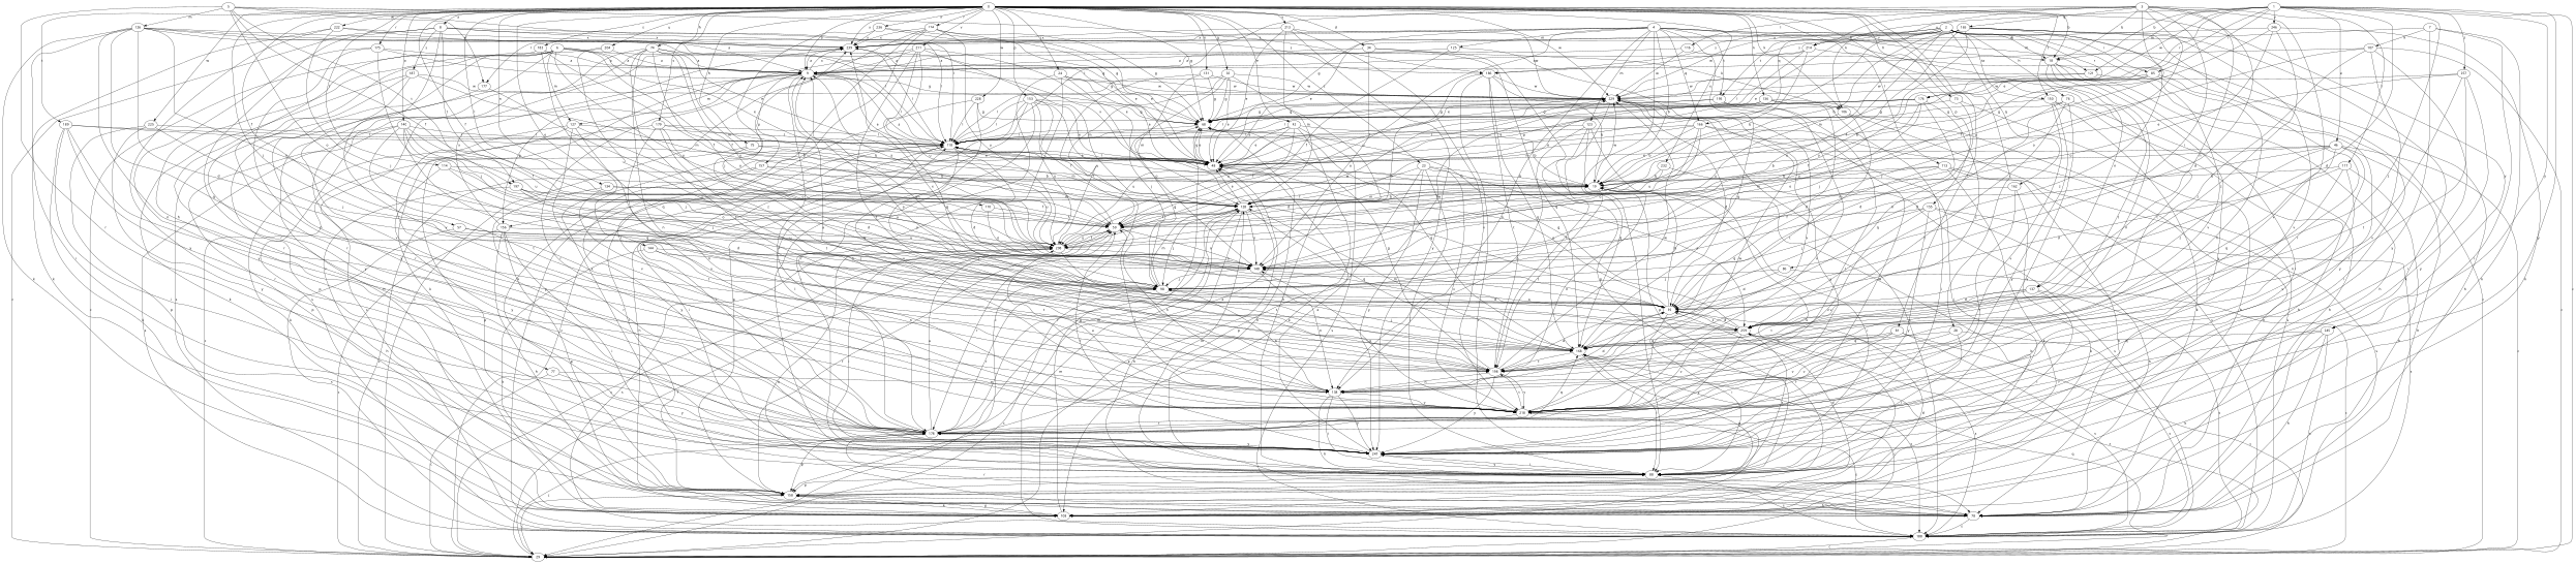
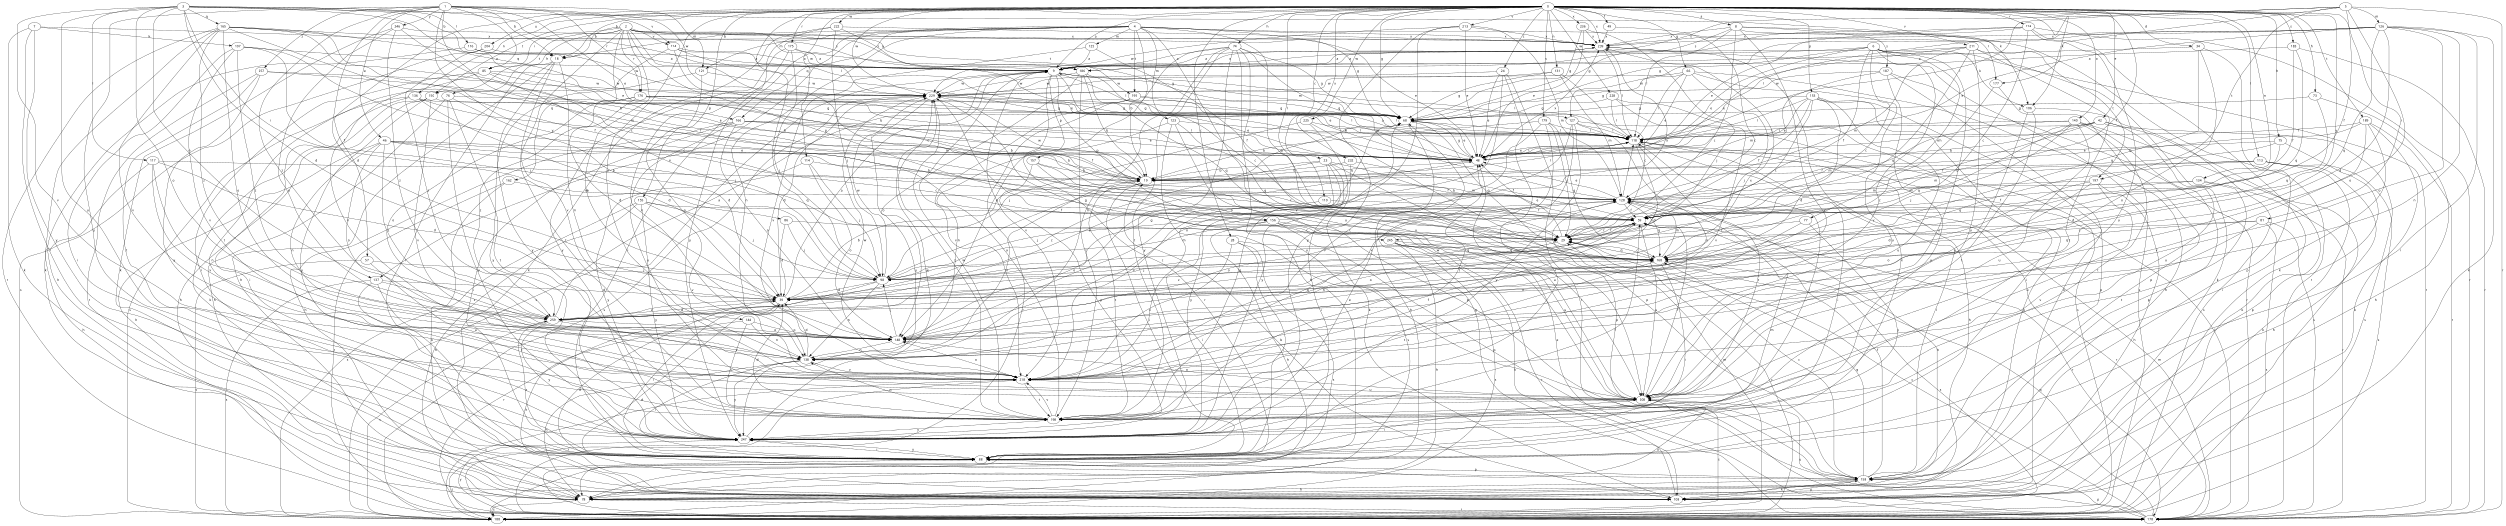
  strict digraph {
    fontname="Noto Sans"
    node [fontname="Noto Sans"]
    edge [fontname="Noto Sans"]
    0
    8
    9
    18
    23
    24
    28
    34
    42
+   49
    57
    59
    66
    68
    73
    74
    75
    81
    98
    106
    110
    113
    114
    131
    134
    136
    140
    144
    153
    155
    174
    175
    179
    183
    189
    n36 [label=150]
    204
    211
    213
    222
    225
    228
    229
    232
    236
    239
    245
    29
    186
    218
    118
    178
    197
    187
    48
    156
    127
    157
    188
    n60 [label=247]
    88
    138
    78
    198
    259
    19
    158
    148
    168
    208
    108
    128
    39
    1
    46
    85
    121
    176
    214
    246
    257
    2
    76
    162
    195
    3
    86
    116
    117
    137
    165
    166
    4
    123
    125
    177
    5
    126
    6
    77
    7
    107
    0 -> 8 [label=a]
    0 -> 9 [label=a]
    0 -> 18 [label=b]
    0 -> 23 [label=c]
    0 -> 24 [label=c]
    0 -> 28 [label=c]
    0 -> 34 [label=d]
    0 -> 42 [label=e]
+   0 -> 49 [label=f]
    0 -> 57 [label=f]
    0 -> 59 [label=f]
    0 -> 66 [label=g]
    0 -> 68 [label=g]
    0 -> 73 [label=h]
    0 -> 74 [label=h]
    0 -> 75 [label=h]
    0 -> 81 [label=i]
    0 -> 98 [label=j]
    0 -> 106 [label=k]
    0 -> 110 [label=l]
    0 -> 113 [label=l]
    0 -> 114 [label=l]
    0 -> 131 [label=n]
    0 -> 134 [label=n]
    0 -> 136 [label=n]
    0 -> 140 [label=o]
    0 -> 144 [label=o]
    0 -> 153 [label=p]
    0 -> 155 [label=p]
    0 -> 174 [label=r]
    0 -> 175 [label=r]
    0 -> 179 [label=s]
    0 -> 183 [label=s]
    0 -> 189 [label=t]
    0 -> n36 [label=t]
    0 -> 204 [label=u]
    0 -> 211 [label=v]
    0 -> 213 [label=v]
    0 -> 222 [label=w]
    0 -> 225 [label=w]
    0 -> 228 [label=w]
    0 -> 229 [label=w]
    0 -> 232 [label=x]
    0 -> 236 [label=x]
    0 -> 239 [label=x]
    0 -> 245 [label=y]
    8 -> 239 [label=x]
    8 -> 29 [label=c]
    8 -> 186 [label=s]
    8 -> 218 [label=v]
    8 -> 118 [label=l]
    8 -> 178 [label=r]
    8 -> 197 [label=t]
    8 -> 187 [label=s]
    9 -> 229 [label=w]
    9 -> 239 [label=x]
    9 -> 218 [label=v]
    9 -> 118 [label=l]
    9 -> 178 [label=r]
    9 -> 48 [label=e]
    9 -> 156 [label=p]
    9 -> 127 [label=m]
    9 -> 157 [label=p]
    9 -> 188 [label=s]
    18 -> n60 [label=y]
    18 -> 88 [label=i]
    18 -> 138 [label=n]
    18 -> 78 [label=h]
    18 -> 198 [label=t]
    23 -> 59 [label=f]
    23 -> 218 [label=v]
    23 -> n60 [label=y]
    23 -> 88 [label=i]
    23 -> 259 [label=z]
    23 -> 19 [label=b]
    23 -> 158 [label=p]
    24 -> 229 [label=w]
    24 -> 178 [label=r]
    24 -> 48 [label=e]
    24 -> 88 [label=i]
    24 -> 148 [label=o]
    28 -> 218 [label=v]
    28 -> 188 [label=s]
    28 -> 88 [label=i]
    28 -> 168 [label=q]
    34 -> 9 [label=a]
    34 -> 158 [label=p]
    34 -> 148 [label=o]
    34 -> 168 [label=q]
    42 -> 59 [label=f]
    42 -> 118 [label=l]
    42 -> 48 [label=e]
    42 -> 188 [label=s]
    42 -> 19 [label=b]
    42 -> 208 [label=u]
    42 -> 108 [label=k]
+   49 -> 239 [label=x]
+   49 -> 29 [label=c]
    57 -> 98 [label=j]
    57 -> 188 [label=s]
    57 -> 208 [label=u]
-   59 -> 9 [label=a]
    59 -> 29 [label=c]
    59 -> 178 [label=r]
    59 -> 138 [label=n]
    59 -> 148 [label=o]
    59 -> 208 [label=u]
    66 -> 68 [label=g]
    66 -> 98 [label=j]
    66 -> 229 [label=w]
    66 -> 118 [label=l]
    66 -> 48 [label=e]
    66 -> 78 [label=h]
    66 -> 208 [label=u]
    68 -> 118 [label=l]
    68 -> 48 [label=e]
    68 -> 78 [label=h]
    68 -> 168 [label=q]
    73 -> 68 [label=g]
    73 -> 78 [label=h]
    73 -> 168 [label=q]
    74 -> 9 [label=a]
    74 -> 68 [label=g]
    74 -> n60 [label=y]
    74 -> 138 [label=n]
    74 -> 78 [label=h]
    74 -> 198 [label=t]
    74 -> 148 [label=o]
    74 -> 208 [label=u]
    74 -> 128 [label=m]
    75 -> 48 [label=e]
    75 -> 158 [label=p]
    75 -> 128 [label=m]
    75 -> 39 [label=d]
    81 -> 29 [label=c]
    81 -> 218 [label=v]
    81 -> 178 [label=r]
    81 -> 188 [label=s]
    81 -> 168 [label=q]
    98 -> 68 [label=g]
    98 -> 229 [label=w]
    98 -> 29 [label=c]
    98 -> 178 [label=r]
    98 -> 138 [label=n]
    98 -> 128 [label=m]
    98 -> 39 [label=d]
    106 -> 188 [label=s]
    106 -> 198 [label=t]
    106 -> 208 [label=u]
    110 -> 59 [label=f]
    110 -> 148 [label=o]
    113 -> 188 [label=s]
    113 -> 78 [label=h]
    113 -> 19 [label=b]
    113 -> 168 [label=q]
    113 -> 108 [label=k]
    113 -> 128 [label=m]
    114 -> 98 [label=j]
    114 -> n60 [label=y]
    114 -> 19 [label=b]
    114 -> 148 [label=o]
    131 -> 68 [label=g]
    131 -> 229 [label=w]
    131 -> 29 [label=c]
    131 -> 128 [label=m]
    134 -> 59 [label=f]
    134 -> 178 [label=r]
    134 -> 198 [label=t]
    134 -> 128 [label=m]
    136 -> 68 [label=g]
    136 -> 188 [label=s]
    136 -> 88 [label=i]
    136 -> 128 [label=m]
    136 -> 39 [label=d]
    140 -> 59 [label=f]
    140 -> 98 [label=j]
    140 -> 118 [label=l]
    140 -> 188 [label=s]
    140 -> 198 [label=t]
    140 -> 158 [label=p]
    140 -> 168 [label=q]
    140 -> 208 [label=u]
    144 -> 138 [label=n]
    144 -> 198 [label=t]
    144 -> 148 [label=o]
    144 -> 108 [label=k]
    153 -> 59 [label=f]
    153 -> 68 [label=g]
    153 -> 29 [label=c]
    153 -> 118 [label=l]
    153 -> 48 [label=e]
    153 -> 88 [label=i]
    153 -> 158 [label=p]
    153 -> 208 [label=u]
    153 -> 39 [label=d]
    155 -> 59 [label=f]
    155 -> 98 [label=j]
    155 -> 218 [label=v]
    155 -> 188 [label=s]
    155 -> n60 [label=y]
    155 -> 78 [label=h]
    174 -> 68 [label=g]
    174 -> 239 [label=x]
    174 -> 29 [label=c]
    174 -> 178 [label=r]
    174 -> 48 [label=e]
    174 -> 208 [label=u]
    174 -> 108 [label=k]
    175 -> 9 [label=a]
    175 -> 68 [label=g]
    175 -> 98 [label=j]
    175 -> n60 [label=y]
    175 -> 138 [label=n]
    179 -> 29 [label=c]
    179 -> 218 [label=v]
    179 -> 118 [label=l]
    179 -> 198 [label=t]
    179 -> 19 [label=b]
    179 -> 168 [label=q]
    183 -> 9 [label=a]
    183 -> 59 [label=f]
    183 -> 178 [label=r]
    183 -> 168 [label=q]
    189 -> 218 [label=v]
    189 -> 118 [label=l]
    189 -> 178 [label=r]
    189 -> 88 [label=i]
    189 -> 19 [label=b]
    189 -> 108 [label=k]
    n36 -> 68 [label=g]
    n36 -> 218 [label=v]
    n36 -> n60 [label=y]
    n36 -> 78 [label=h]
    n36 -> 108 [label=k]
    204 -> 9 [label=a]
    204 -> 188 [label=s]
    204 -> 259 [label=z]
    211 -> 9 [label=a]
    211 -> 48 [label=e]
    211 -> 198 [label=t]
    211 -> 168 [label=q]
    211 -> 208 [label=u]
    211 -> 108 [label=k]
    211 -> 128 [label=m]
    213 -> 229 [label=w]
    213 -> 239 [label=x]
    213 -> 218 [label=v]
    213 -> 48 [label=e]
    213 -> n60 [label=y]
    213 -> 128 [label=m]
    222 -> 9 [label=a]
    222 -> 98 [label=j]
    222 -> 239 [label=x]
    222 -> n60 [label=y]
    222 -> 108 [label=k]
    225 -> 98 [label=j]
    225 -> 118 [label=l]
    225 -> n60 [label=y]
    225 -> 158 [label=p]
    228 -> 68 [label=g]
    228 -> 218 [label=v]
    228 -> 118 [label=l]
    228 -> 188 [label=s]
    229 -> 68 [label=g]
    229 -> 48 [label=e]
    229 -> 188 [label=s]
    229 -> n60 [label=y]
    229 -> 198 [label=t]
    229 -> 208 [label=u]
    229 -> 39 [label=d]
    232 -> 59 [label=f]
    232 -> 188 [label=s]
    232 -> 19 [label=b]
    236 -> 68 [label=g]
    236 -> 98 [label=j]
    236 -> 239 [label=x]
    236 -> 48 [label=e]
    239 -> 9 [label=a]
    239 -> 118 [label=l]
    239 -> 188 [label=s]
    245 -> 178 [label=r]
    245 -> 188 [label=s]
    245 -> 78 [label=h]
    245 -> 168 [label=q]
    245 -> 108 [label=k]
    29 -> 59 [label=f]
    29 -> 48 [label=e]
    29 -> 259 [label=z]
    29 -> 168 [label=q]
    186 -> 229 [label=w]
    186 -> 29 [label=c]
    186 -> 198 [label=t]
    186 -> 19 [label=b]
    186 -> 148 [label=o]
    186 -> 168 [label=q]
    218 -> 59 [label=f]
    218 -> 229 [label=w]
    218 -> 178 [label=r]
    218 -> 188 [label=s]
    218 -> 198 [label=t]
    218 -> 148 [label=o]
    218 -> 208 [label=u]
    118 -> 48 [label=e]
    118 -> 88 [label=i]
    118 -> 78 [label=h]
    118 -> 198 [label=t]
    118 -> 39 [label=d]
    178 -> 29 [label=c]
    178 -> 118 [label=l]
    178 -> 48 [label=e]
    178 -> n60 [label=y]
    178 -> 158 [label=p]
    178 -> 168 [label=q]
    178 -> 208 [label=u]
    178 -> 128 [label=m]
    197 -> 78 [label=h]
    197 -> 148 [label=o]
    197 -> 208 [label=u]
    197 -> 128 [label=m]
    197 -> 39 [label=d]
    187 -> 229 [label=w]
    187 -> 178 [label=r]
    187 -> n60 [label=y]
    187 -> 108 [label=k]
    187 -> 128 [label=m]
    48 -> 9 [label=a]
    48 -> 68 [label=g]
    48 -> 239 [label=x]
    48 -> 118 [label=l]
    48 -> 19 [label=b]
    156 -> 239 [label=x]
    156 -> 29 [label=c]
    156 -> 88 [label=i]
    156 -> 78 [label=h]
    156 -> 158 [label=p]
    156 -> 208 [label=u]
    127 -> 218 [label=v]
    127 -> 118 [label=l]
    127 -> n60 [label=y]
    127 -> 138 [label=n]
    127 -> 148 [label=o]
    127 -> 108 [label=k]
    157 -> 29 [label=c]
    157 -> n60 [label=y]
    157 -> 19 [label=b]
    157 -> 208 [label=u]
    188 -> 29 [label=c]
    188 -> 128 [label=m]
    n60 -> 59 [label=f]
    n60 -> 229 [label=w]
    n60 -> 118 [label=l]
    n60 -> 48 [label=e]
    n60 -> 88 [label=i]
    88 -> 239 [label=x]
    88 -> 188 [label=s]
    88 -> n60 [label=y]
    88 -> 259 [label=z]
    88 -> 158 [label=p]
    88 -> 128 [label=m]
    138 -> 218 [label=v]
    138 -> n60 [label=y]
    138 -> 88 [label=i]
    138 -> 78 [label=h]
    138 -> 39 [label=d]
    78 -> 178 [label=r]
    78 -> 188 [label=s]
    78 -> 208 [label=u]
    198 -> 9 [label=a]
    198 -> 68 [label=g]
    198 -> 229 [label=w]
    198 -> 218 [label=v]
    198 -> n60 [label=y]
    198 -> 138 [label=n]
    198 -> 39 [label=d]
    259 -> 9 [label=a]
    259 -> 68 [label=g]
    259 -> 218 [label=v]
    259 -> 188 [label=s]
    259 -> n60 [label=y]
    259 -> 148 [label=o]
    259 -> 168 [label=q]
    259 -> 39 [label=d]
    19 -> 229 [label=w]
    19 -> 118 [label=l]
    19 -> 88 [label=i]
    19 -> 138 [label=n]
    19 -> 198 [label=t]
    19 -> 128 [label=m]
    158 -> 59 [label=f]
    158 -> 29 [label=c]
    158 -> 118 [label=l]
    158 -> 78 [label=h]
    158 -> 168 [label=q]
    158 -> 108 [label=k]
    158 -> 39 [label=d]
    148 -> 98 [label=j]
    148 -> 138 [label=n]
    168 -> 98 [label=j]
    168 -> 29 [label=c]
    168 -> 188 [label=s]
    168 -> 88 [label=i]
    168 -> 198 [label=t]
    168 -> 128 [label=m]
    208 -> 59 [label=f]
    208 -> 229 [label=w]
    208 -> 188 [label=s]
    208 -> 88 [label=i]
    208 -> 198 [label=t]
    208 -> 148 [label=o]
    108 -> 68 [label=g]
    108 -> 19 [label=b]
    108 -> 158 [label=p]
    108 -> 39 [label=d]
    128 -> 59 [label=f]
    128 -> 98 [label=j]
    128 -> 118 [label=l]
    128 -> 178 [label=r]
    128 -> 48 [label=e]
    128 -> 78 [label=h]
    128 -> 19 [label=b]
    128 -> 148 [label=o]
    128 -> 168 [label=q]
    39 -> 9 [label=a]
    39 -> 239 [label=x]
    39 -> 48 [label=e]
    39 -> 88 [label=i]
    39 -> 259 [label=z]
    39 -> 19 [label=b]
    1 -> 18 [label=b]
    1 -> 229 [label=w]
    1 -> 245 [label=y]
    1 -> 29 [label=c]
    1 -> 48 [label=e]
    1 -> n60 [label=y]
    1 -> 259 [label=z]
    1 -> 39 [label=d]
    1 -> 46 [label=e]
    1 -> 85 [label=i]
    1 -> 121 [label=m]
    1 -> 176 [label=r]
    1 -> 214 [label=v]
    1 -> 246 [label=y]
    1 -> 257 [label=z]
    46 -> 29 [label=c]
    46 -> 48 [label=e]
    46 -> 138 [label=n]
    46 -> 78 [label=h]
    46 -> 259 [label=z]
    46 -> 19 [label=b]
    46 -> 148 [label=o]
    46 -> 168 [label=q]
    85 -> 98 [label=j]
    85 -> 229 [label=w]
    85 -> 88 [label=i]
    85 -> 138 [label=n]
    85 -> 19 [label=b]
    121 -> 229 [label=w]
    121 -> n60 [label=y]
    121 -> 148 [label=o]
    176 -> 59 [label=f]
    176 -> 68 [label=g]
    176 -> 118 [label=l]
    176 -> 48 [label=e]
    176 -> 259 [label=z]
    176 -> 148 [label=o]
    176 -> 39 [label=d]
    214 -> 9 [label=a]
    214 -> 118 [label=l]
    214 -> 48 [label=e]
    214 -> 198 [label=t]
    214 -> 19 [label=b]
    246 -> 59 [label=f]
    246 -> 239 [label=x]
    246 -> 259 [label=z]
    246 -> 148 [label=o]
    246 -> 108 [label=k]
    257 -> 229 [label=w]
    257 -> 178 [label=r]
    257 -> 48 [label=e]
    257 -> n60 [label=y]
    257 -> 198 [label=t]
    2 -> 18 [label=b]
    2 -> 68 [label=g]
    2 -> n36 [label=t]
    2 -> 229 [label=w]
    2 -> 29 [label=c]
    2 -> 186 [label=s]
    2 -> 218 [label=v]
    2 -> 156 [label=p]
    2 -> 148 [label=o]
    2 -> 85 [label=i]
    2 -> 176 [label=r]
    2 -> 214 [label=v]
    2 -> 76 [label=h]
    2 -> 162 [label=q]
    2 -> 195 [label=t]
    76 -> 68 [label=g]
    76 -> n60 [label=y]
    76 -> 78 [label=h]
    76 -> 198 [label=t]
    76 -> 39 [label=d]
    162 -> 178 [label=r]
    162 -> 108 [label=k]
    162 -> 128 [label=m]
    195 -> 68 [label=g]
    195 -> 218 [label=v]
    195 -> 118 [label=l]
    195 -> 178 [label=r]
    3 -> 18 [label=b]
    3 -> 106 [label=k]
    3 -> 218 [label=v]
    3 -> 118 [label=l]
    3 -> 148 [label=o]
    3 -> 208 [label=u]
    3 -> 39 [label=d]
    3 -> 86 [label=i]
    3 -> 116 [label=l]
    3 -> 117 [label=l]
    3 -> 137 [label=n]
    3 -> 165 [label=q]
    3 -> 166 [label=q]
    86 -> 98 [label=j]
    86 -> 29 [label=c]
    86 -> 39 [label=d]
    116 -> 9 [label=a]
    116 -> 229 [label=w]
    116 -> 78 [label=h]
    117 -> 218 [label=v]
    117 -> 138 [label=n]
    117 -> 78 [label=h]
    117 -> 19 [label=b]
    117 -> 39 [label=d]
    137 -> 188 [label=s]
    137 -> 88 [label=i]
    137 -> 198 [label=t]
    137 -> 259 [label=z]
    137 -> 39 [label=d]
    165 -> 59 [label=f]
    165 -> 239 [label=x]
    165 -> 218 [label=v]
    165 -> 178 [label=r]
    165 -> 48 [label=e]
    165 -> 259 [label=z]
    165 -> 19 [label=b]
    165 -> 148 [label=o]
    165 -> 108 [label=k]
    165 -> 128 [label=m]
    166 -> 118 [label=l]
    166 -> 48 [label=e]
    166 -> 88 [label=i]
    166 -> 78 [label=h]
    166 -> 19 [label=b]
    166 -> 148 [label=o]
    166 -> 208 [label=u]
    4 -> 18 [label=b]
    4 -> 239 [label=x]
    4 -> 48 [label=e]
    4 -> 88 [label=i]
    4 -> 138 [label=n]
    4 -> 19 [label=b]
    4 -> 168 [label=q]
    4 -> 208 [label=u]
    4 -> 121 [label=m]
    4 -> 195 [label=t]
    4 -> 137 [label=n]
    4 -> 166 [label=q]
    4 -> 123 [label=m]
    4 -> 125 [label=m]
    4 -> 177 [label=r]
    123 -> 118 [label=l]
    123 -> 138 [label=n]
    123 -> 158 [label=p]
    123 -> 168 [label=q]
    123 -> 108 [label=k]
    125 -> 9 [label=a]
    125 -> 59 [label=f]
    125 -> 218 [label=v]
    177 -> 259 [label=z]
    177 -> 158 [label=p]
    5 -> 59 [label=f]
    5 -> 186 [label=s]
    5 -> 118 [label=l]
    5 -> 178 [label=r]
    5 -> 197 [label=t]
    5 -> 148 [label=o]
    5 -> 177 [label=r]
    5 -> 126 [label=m]
    126 -> 68 [label=g]
    126 -> 239 [label=x]
    126 -> 118 [label=l]
    126 -> 48 [label=e]
    126 -> 88 [label=i]
    126 -> 138 [label=n]
    126 -> 148 [label=o]
    126 -> 168 [label=q]
    126 -> 108 [label=k]
    126 -> 39 [label=d]
    6 -> 9 [label=a]
    6 -> 59 [label=f]
    6 -> 106 [label=k]
    6 -> 29 [label=c]
    6 -> 218 [label=v]
    6 -> 178 [label=r]
    6 -> 48 [label=e]
    6 -> 127 [label=m]
    6 -> 208 [label=u]
    6 -> 77 [label=h]
    77 -> 29 [label=c]
    77 -> n60 [label=y]
    77 -> 138 [label=n]
    7 -> 186 [label=s]
    7 -> n60 [label=y]
    7 -> 88 [label=i]
    7 -> 108 [label=k]
    7 -> 107 [label=k]
    107 -> 9 [label=a]
    107 -> 98 [label=j]
    107 -> 29 [label=c]
    107 -> 218 [label=v]
    107 -> 88 [label=i]
    107 -> 259 [label=z]
  }
